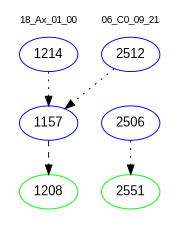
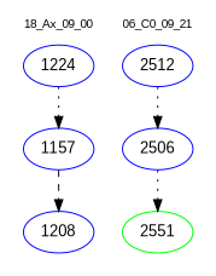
  digraph {
    fontname="Liberation Sans"
    node [color=blue fontname="Liberation Sans"]
    edge [color=black fontname="Liberation Sans" style=dotted]
-   n1 [label=1214]
+   n1 [label=1224]
    n2 [label=1157]
-   n3 [color=green label=1208]
+   n3 [label=1208]
    n4 [label=2512]
    n5 [label=2506]
    n6 [color=green label=2551]
    subgraph cluster_1 {
      color=white
      fontsize=10
-     label="18_Ax_01_00"
+     label="18_Ax_09_00"
      n1
      n2
      n3
    }
    subgraph cluster_2 {
      color=white
      fontsize=10
      label="06_C0_09_21"
      n4
      n5
      n6
    }
    n1 -> n2
    n2 -> n3 [style=dashed]
-   n4 -> n2
+   n4 -> n5
    n5 -> n6
  }
